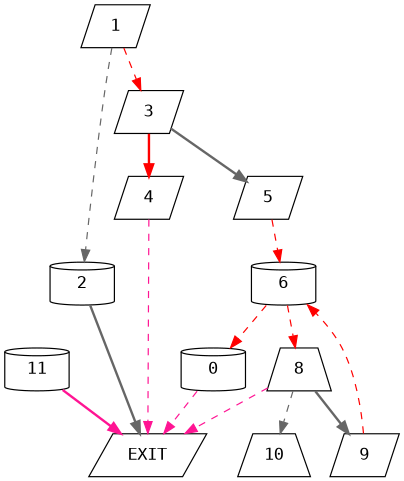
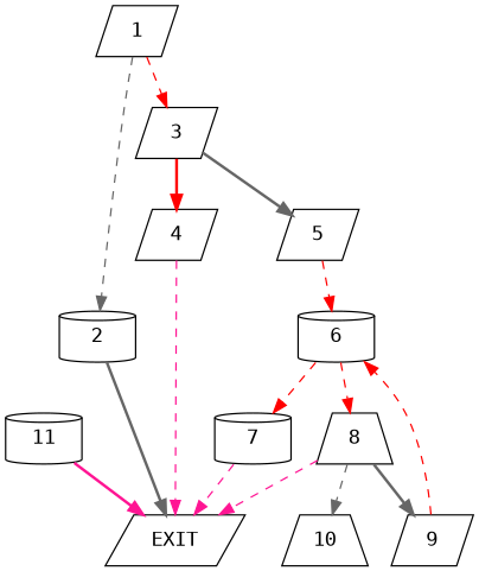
  digraph {
    fontname="DejaVu Sans Mono"
    node [fontname="DejaVu Sans Mono" shape=parallelogram]
    edge [color=red fontname="DejaVu Sans Mono" style=dashed]
    2 [shape=cylinder]
    1
    3
    11 [shape=cylinder]
    n5 [label=EXIT]
    4
    5
    6 [shape=cylinder]
-   7 [shape=cylinder label=0]
+   7 [shape=cylinder]
    8 [shape=trapezium]
    9
    10 [shape=trapezium]
    2 -> n5 [color=gray40 style=bold]
    1 -> 2 [color=gray40]
    1 -> 3
    3 -> 4 [style=bold]
    3 -> 5 [color=gray40 style=bold]
    11 -> n5 [color=deeppink style=bold]
    4 -> n5 [color=deeppink]
    5 -> 6
    6 -> 7
    6 -> 8
    7 -> n5 [color=deeppink]
    8 -> n5 [color=deeppink]
    8 -> 9 [color=gray40 style=bold]
    8 -> 10 [color=gray40]
    9 -> 6
  }
